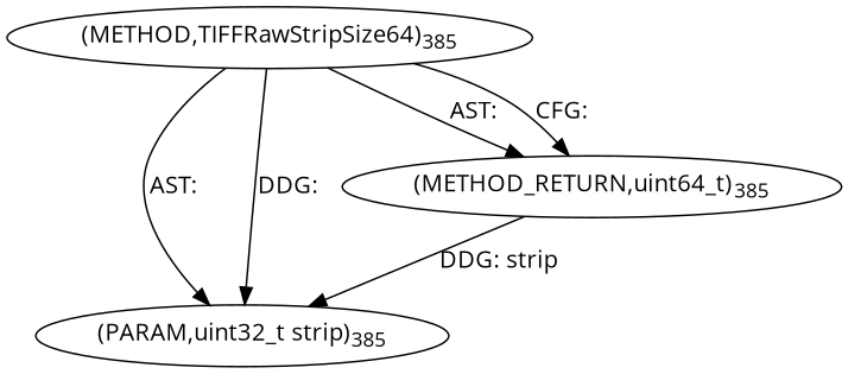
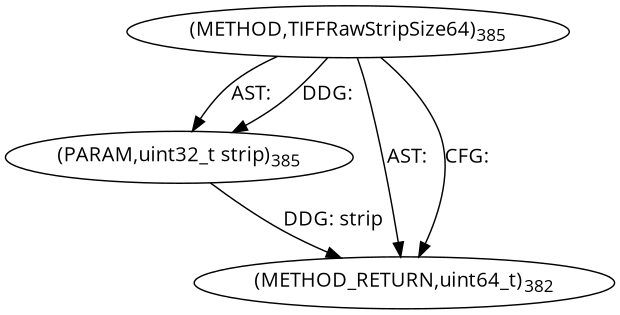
  digraph {
    fontname="Open Sans"
    node [fontname="Open Sans"]
    edge [fontname="Open Sans"]
    n1 [label=<(METHOD,TIFFRawStripSize64)<SUB>385</SUB>>]
    n2 [label=<(PARAM,uint32_t strip)<SUB>385</SUB>>]
-   n3 [label=<(METHOD_RETURN,uint64_t)<SUB>385</SUB>>]
+   n3 [label=<(METHOD_RETURN,uint64_t)<SUB>382</SUB>>]
    n1 -> n2 [label="AST: "]
    n1 -> n2 [label="DDG: "]
    n1 -> n3 [label="AST: "]
    n1 -> n3 [label="CFG: "]
-   n3 -> n2 [label="DDG: strip"]
+   n2 -> n3 [label="DDG: strip"]
  }
